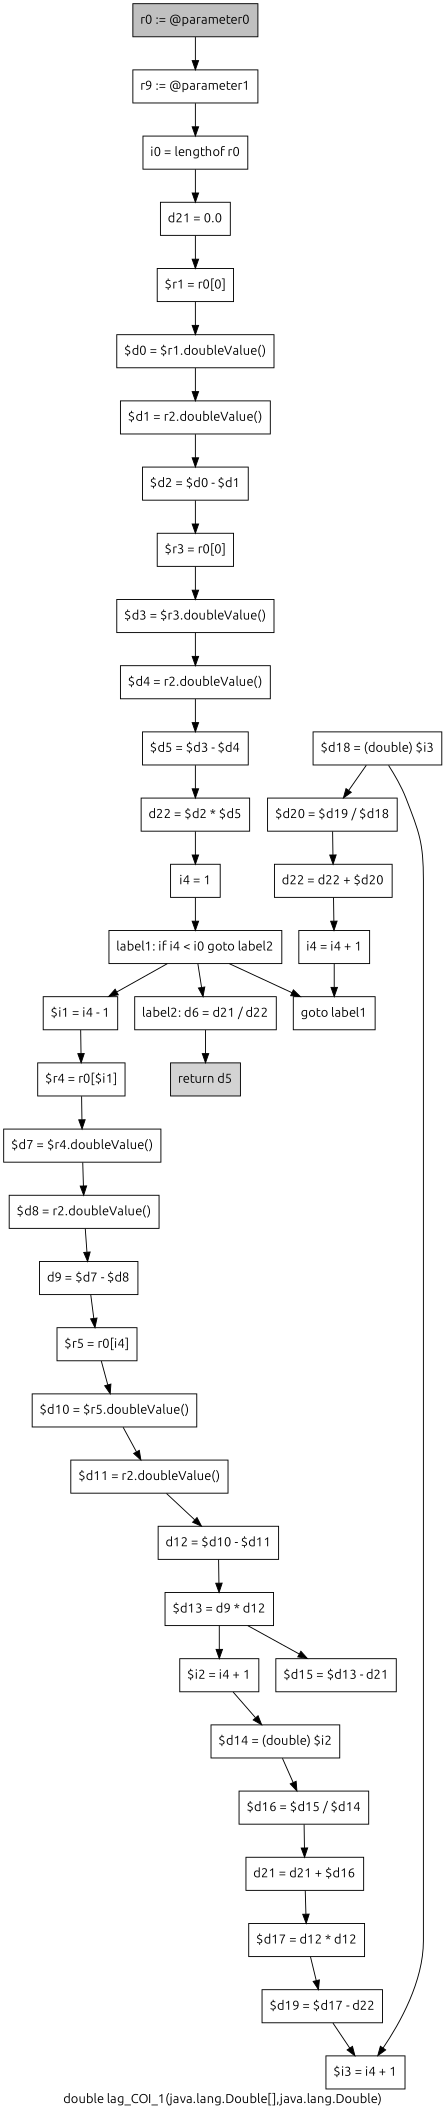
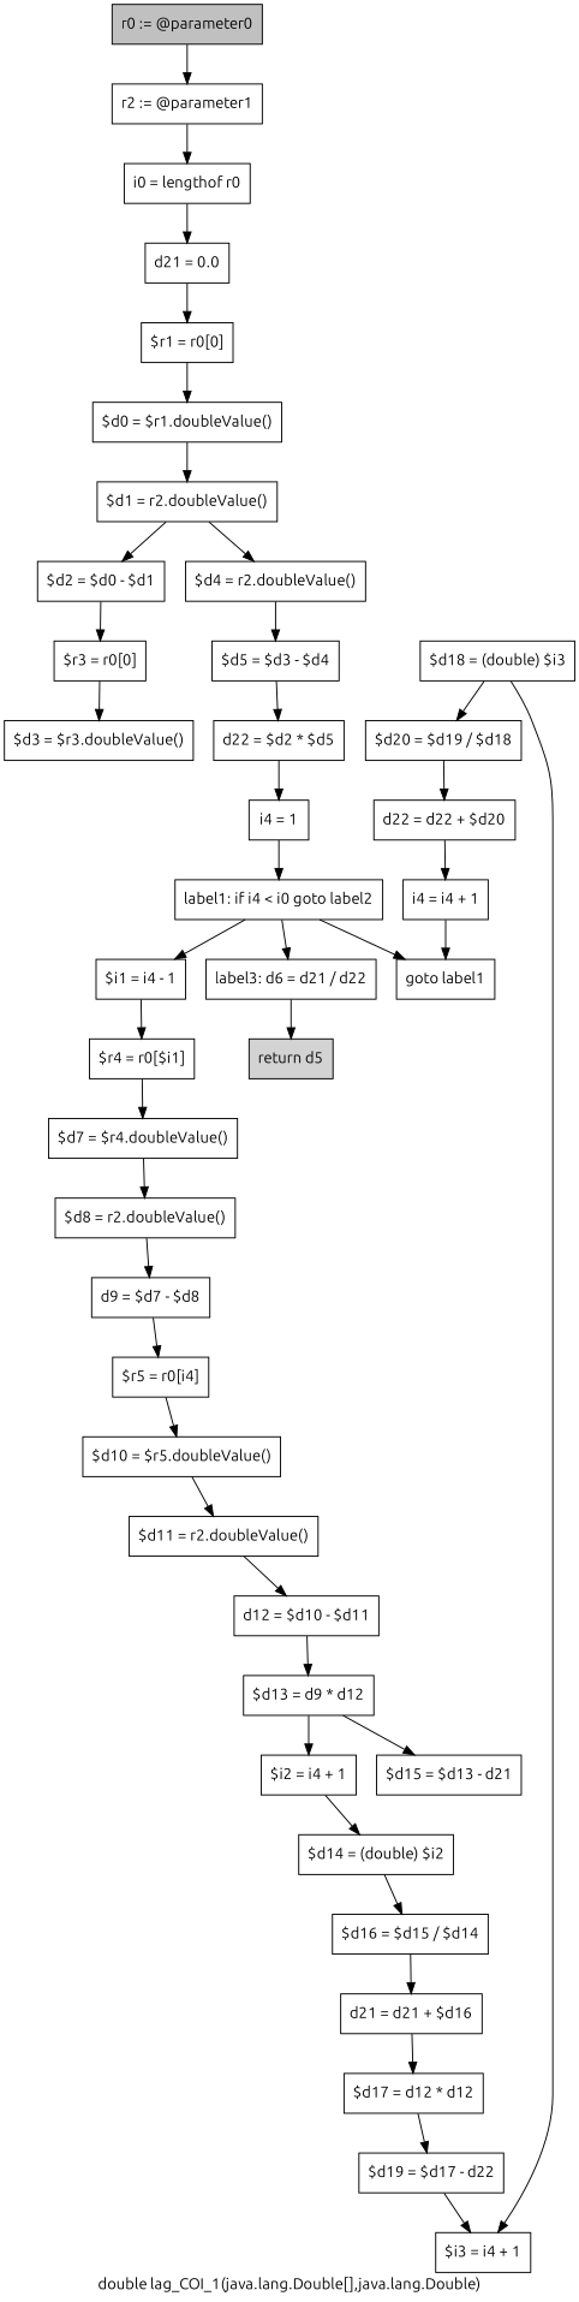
  digraph {
    fontname=Ubuntu
    label="double lag_COI_1(java.lang.Double[],java.lang.Double)"
    node [fontname=Ubuntu shape=box]
    edge [fontname=Ubuntu]
    n1 [fillcolor=gray label="r0 := @parameter0" style=filled]
-   n2 [label="r9 := @parameter1"]
+   n2 [label="r2 := @parameter1"]
    n3 [label="i0 = lengthof r0"]
    n4 [label="d21 = 0.0"]
    n5 [label="$r1 = r0[0]"]
    n6 [label="$d0 = $r1.doubleValue()"]
    n7 [label="$d1 = r2.doubleValue()"]
    n8 [label="$d2 = $d0 - $d1"]
    n9 [label="$r3 = r0[0]"]
    n10 [label="$d3 = $r3.doubleValue()"]
    n11 [label="$d4 = r2.doubleValue()"]
    n12 [label="$d5 = $d3 - $d4"]
    n13 [label="d22 = $d2 * $d5"]
    n14 [label="i4 = 1"]
    n15 [label="label1: if i4 < i0 goto label2"]
    n16 [label="$i1 = i4 - 1"]
-   n17 [label="label2: d6 = d21 / d22"]
+   n17 [label="label3: d6 = d21 / d22"]
    n18 [label="goto label1"]
    n19 [label="$r4 = r0[$i1]"]
    n20 [fillcolor=lightgray label="return d5" style=filled]
    n21 [label="$d7 = $r4.doubleValue()"]
    n22 [label="$d8 = r2.doubleValue()"]
    n23 [label="d9 = $d7 - $d8"]
    n24 [label="$r5 = r0[i4]"]
    n25 [label="$d10 = $r5.doubleValue()"]
    n26 [label="$d11 = r2.doubleValue()"]
    n27 [label="d12 = $d10 - $d11"]
    n28 [label="$d13 = d9 * d12"]
    n29 [label="$d15 = $d13 - d21"]
    n30 [label="$i2 = i4 + 1"]
    n31 [label="$d14 = (double) $i2"]
    n32 [label="$d16 = $d15 / $d14"]
    n33 [label="d21 = d21 + $d16"]
    n34 [label="$d17 = d12 * d12"]
    n35 [label="$d19 = $d17 - d22"]
    n36 [label="$i3 = i4 + 1"]
    n37 [label="$d18 = (double) $i3"]
    n38 [label="$d20 = $d19 / $d18"]
    n39 [label="d22 = d22 + $d20"]
    n40 [label="i4 = i4 + 1"]
    n1 -> n2
    n2 -> n3
    n3 -> n4
    n4 -> n5
    n5 -> n6
    n6 -> n7
    n7 -> n8
    n8 -> n9
    n9 -> n10
-   n10 -> n11
+   n7 -> n11
    n11 -> n12
    n12 -> n13
    n13 -> n14
    n14 -> n15
    n15 -> n16
    n15 -> n17
    n15 -> n18
    n16 -> n19
    n17 -> n20
    n19 -> n21
    n21 -> n22
    n22 -> n23
    n23 -> n24
    n24 -> n25
    n25 -> n26
    n26 -> n27
    n27 -> n28
    n28 -> n29
    n28 -> n30
    n30 -> n31
    n31 -> n32
    n32 -> n33
    n33 -> n34
    n34 -> n35
    n35 -> n36
    n37 -> n36
    n37 -> n38
    n38 -> n39
    n39 -> n40
    n40 -> n18
  }
